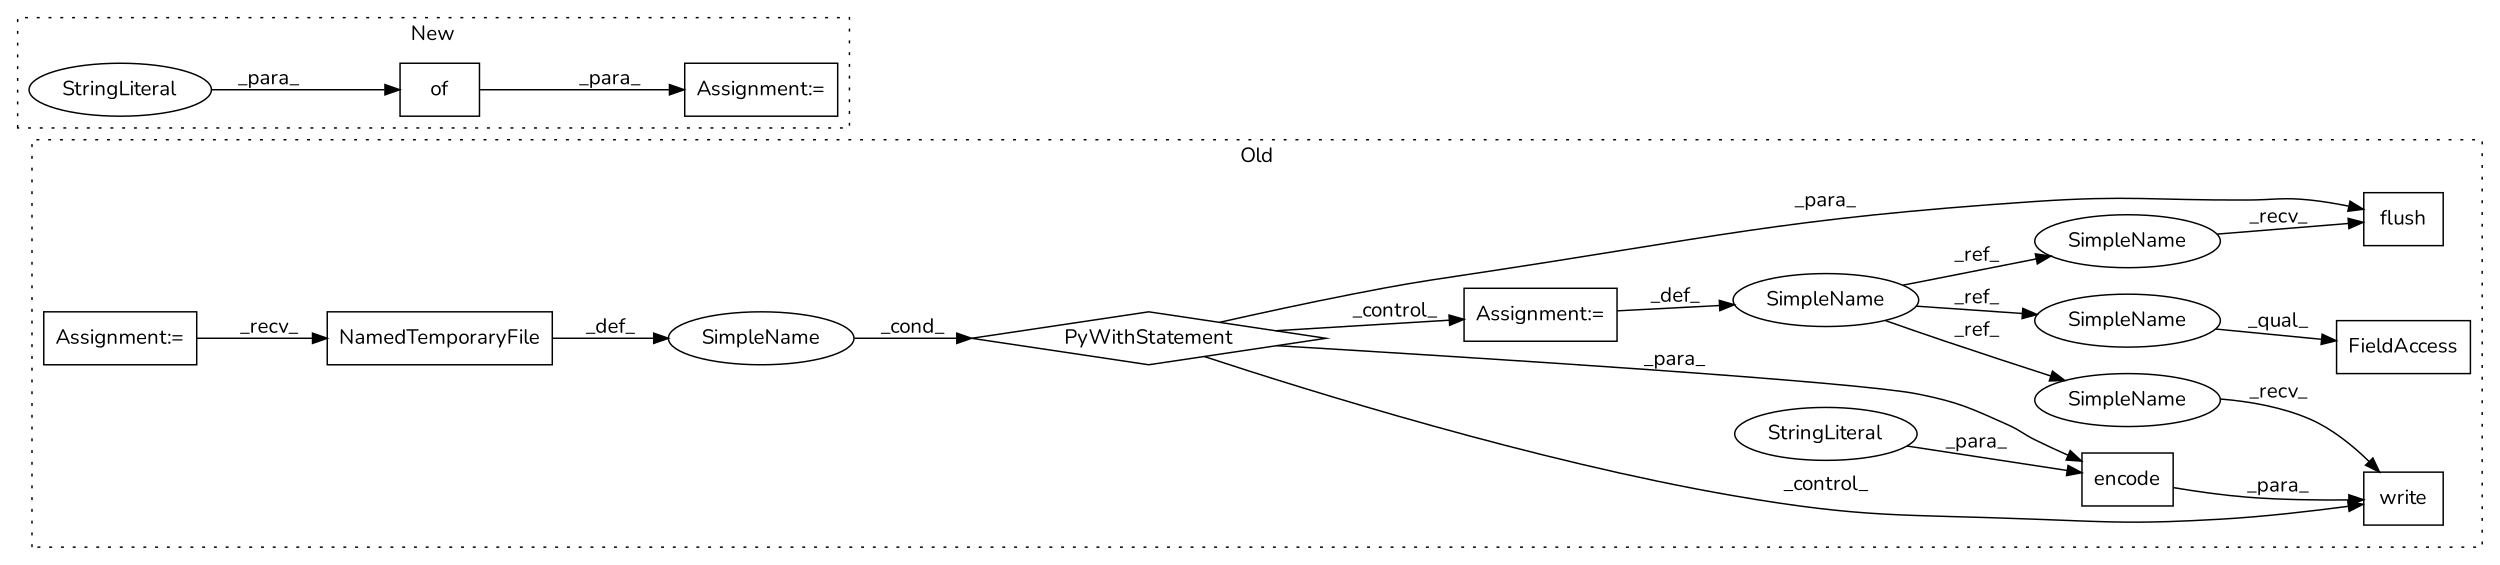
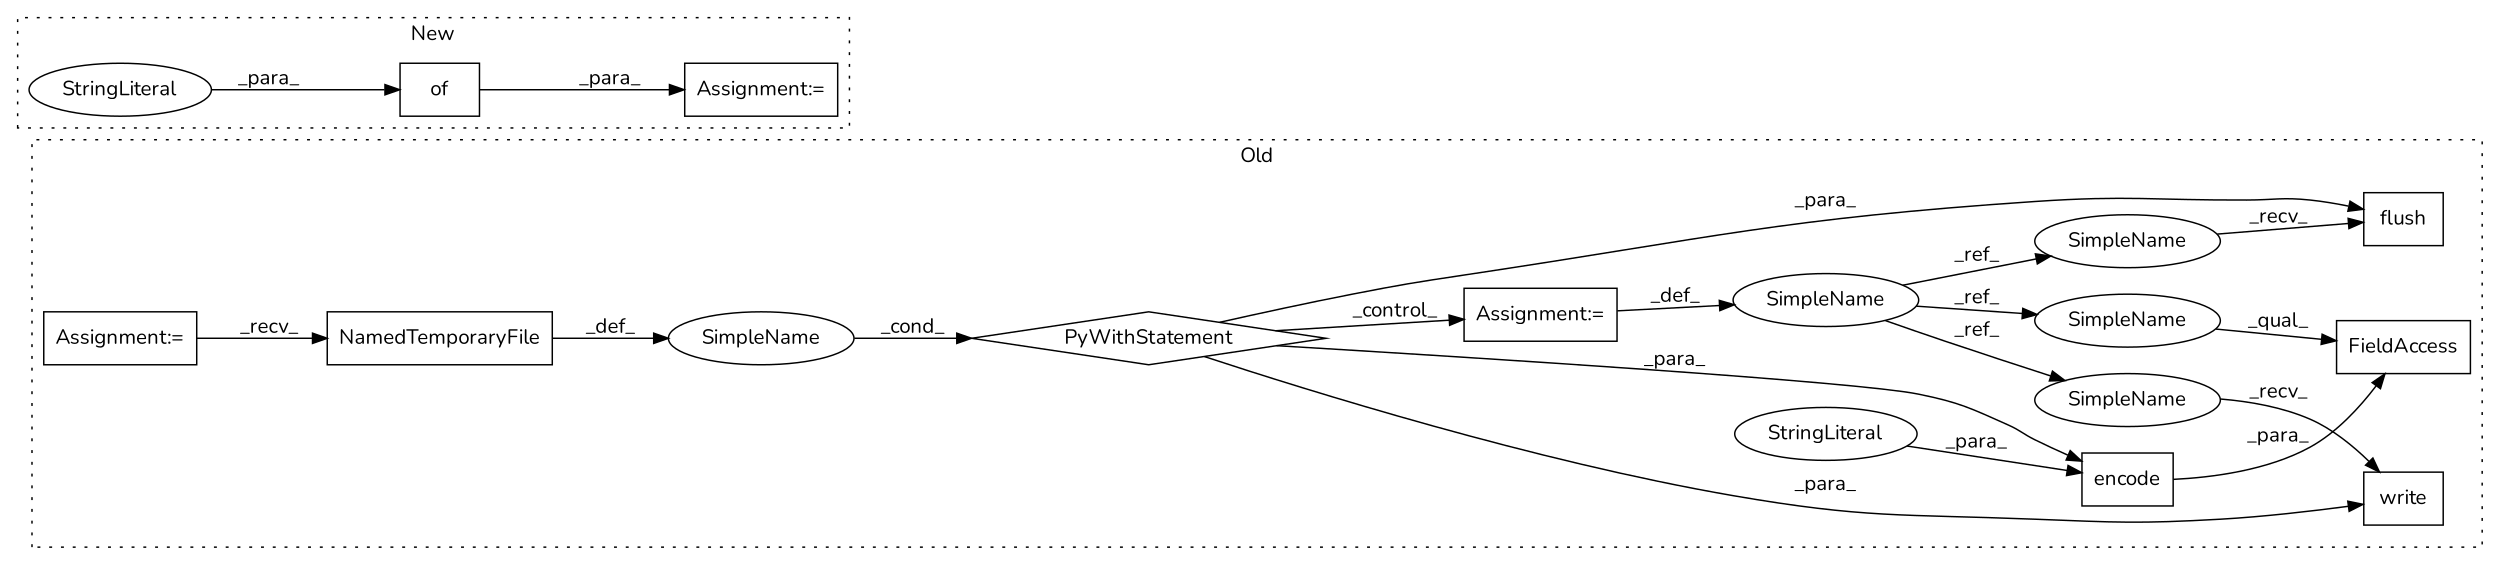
  digraph {
    fontname=Nunito
    rankdir=LR
    node [a=32 fontname=Nunito l=2 s=3532 shape=box]
    edge [fontname=Nunito]
    n1 [l="7,1" label=encode s="3561,3575"]
    n2 [a=45 l=7 label=StringLiteral s=3568 shape=ellipse]
    n3 [a=42 label=SimpleName shape=ellipse l="" s=""]
    n4 [l=7 label=flush s=3588]
    n5 [l=20 label=NamedTemporaryFile s=3471]
    n6 [a=42 label=SimpleName shape=ellipse]
    n7 [l="6,1" label=write s="3545,3576"]
    n8 [a=7 label="Assignment:="]
    n9 [a=104 l="10,2" label=PyWithStatement s="3452,3491" shape=diamond]
    n10 [a=22 l=7 label=FieldAccess s=3623]
    n11 [a=7 l=8 label="Assignment:=" s=3119]
    n12 [a=42 label=SimpleName s=3585 shape=ellipse]
    n13 [a=42 label=SimpleName s=3542 shape=ellipse]
    n14 [a=42 label=SimpleName s=3623 shape=ellipse]
    n15 [l="3,1" label=of s="2842,3045"]
    n16 [a=7 l=1 label="Assignment:=" s=2837]
    n17 [a=45 l=6 label=StringLiteral s=2871 shape=ellipse]
    subgraph cluster_1 {
      label=Old
      style=dotted
      n1
      n2
      n3
      n4
      n5
      n6
      n7
      n8
      n9
      n10
      n11
      n12
      n13
      n14
    }
    subgraph cluster_2 {
      label=New
      style=dotted
      n15
      n16
      n17
    }
-   n1 -> n7 [label=_para_]
+   n1 -> n10 [label=_para_]
    n2 -> n1 [label=_para_]
    n3 -> n9 [label=_cond_]
    n5 -> n3 [label=_def_]
    n6 -> n12 [label=_ref_]
    n6 -> n13 [label=_ref_]
    n6 -> n14 [label=_ref_]
    n8 -> n6 [label=_def_]
    n9 -> n1 [label=_para_]
    n9 -> n4 [label=_para_]
-   n9 -> n7 [label=_control_]
+   n9 -> n7 [label=_para_]
    n9 -> n8 [label=_control_]
    n11 -> n5 [label=_recv_]
    n12 -> n4 [label=_recv_]
    n13 -> n7 [label=_recv_]
    n14 -> n10 [label=_qual_]
    n15 -> n16 [label=_para_]
    n17 -> n15 [label=_para_]
  }
